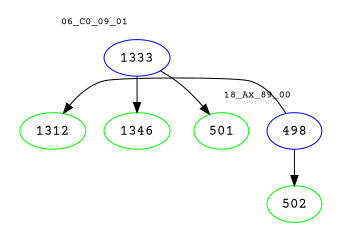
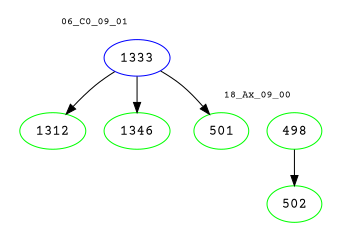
  digraph {
    fontname="Courier Prime"
    node [color=green fontname="Courier Prime"]
    edge [color=black fontname="Courier Prime"]
-   n1 [color=blue label=498]
+   n1 [label=498]
    n2 [label=501]
    n3 [label=502]
    n4 [color=blue label=1333]
    n5 [label=1312]
    n6 [label=1346]
    subgraph cluster_1 {
      color=white
      fontsize=10
-     label="18_Ax_89_00"
+     label="18_Ax_09_00"
      n1
      n2
      n3
    }
    subgraph cluster_2 {
      color=white
      fontsize=10
      label="06_C0_09_01"
      n4
      n5
      n6
    }
    n1 -> n3
    n4 -> n2
-   n1 -> n5
+   n4 -> n5
    n4 -> n6
  }
